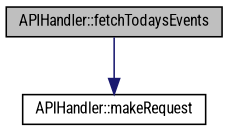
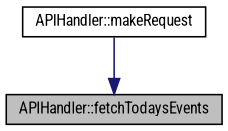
  digraph {
    rankdir=TB
    fontname="Roboto Condensed"
    node [color=black fontname="Roboto Condensed" fontsize=10 shape=record style=filled]
    n1 [fillcolor=grey75 fontcolor=black height=0.2 label="APIHandler::fetchTodaysEvents" width=0.4]
    n2 [fillcolor=white height=0.2 label="APIHandler::makeRequest" width=0.4]
-   n1 -> n2 [color=midnightblue fontname="Roboto Condensed" fontsize=10 labelfontname=Helvetica labelfontsize=10 style=solid]
+   n2 -> n1 [color=midnightblue fontname="Roboto Condensed" fontsize=10 labelfontname=Helvetica labelfontsize=10 style=solid]
  }
